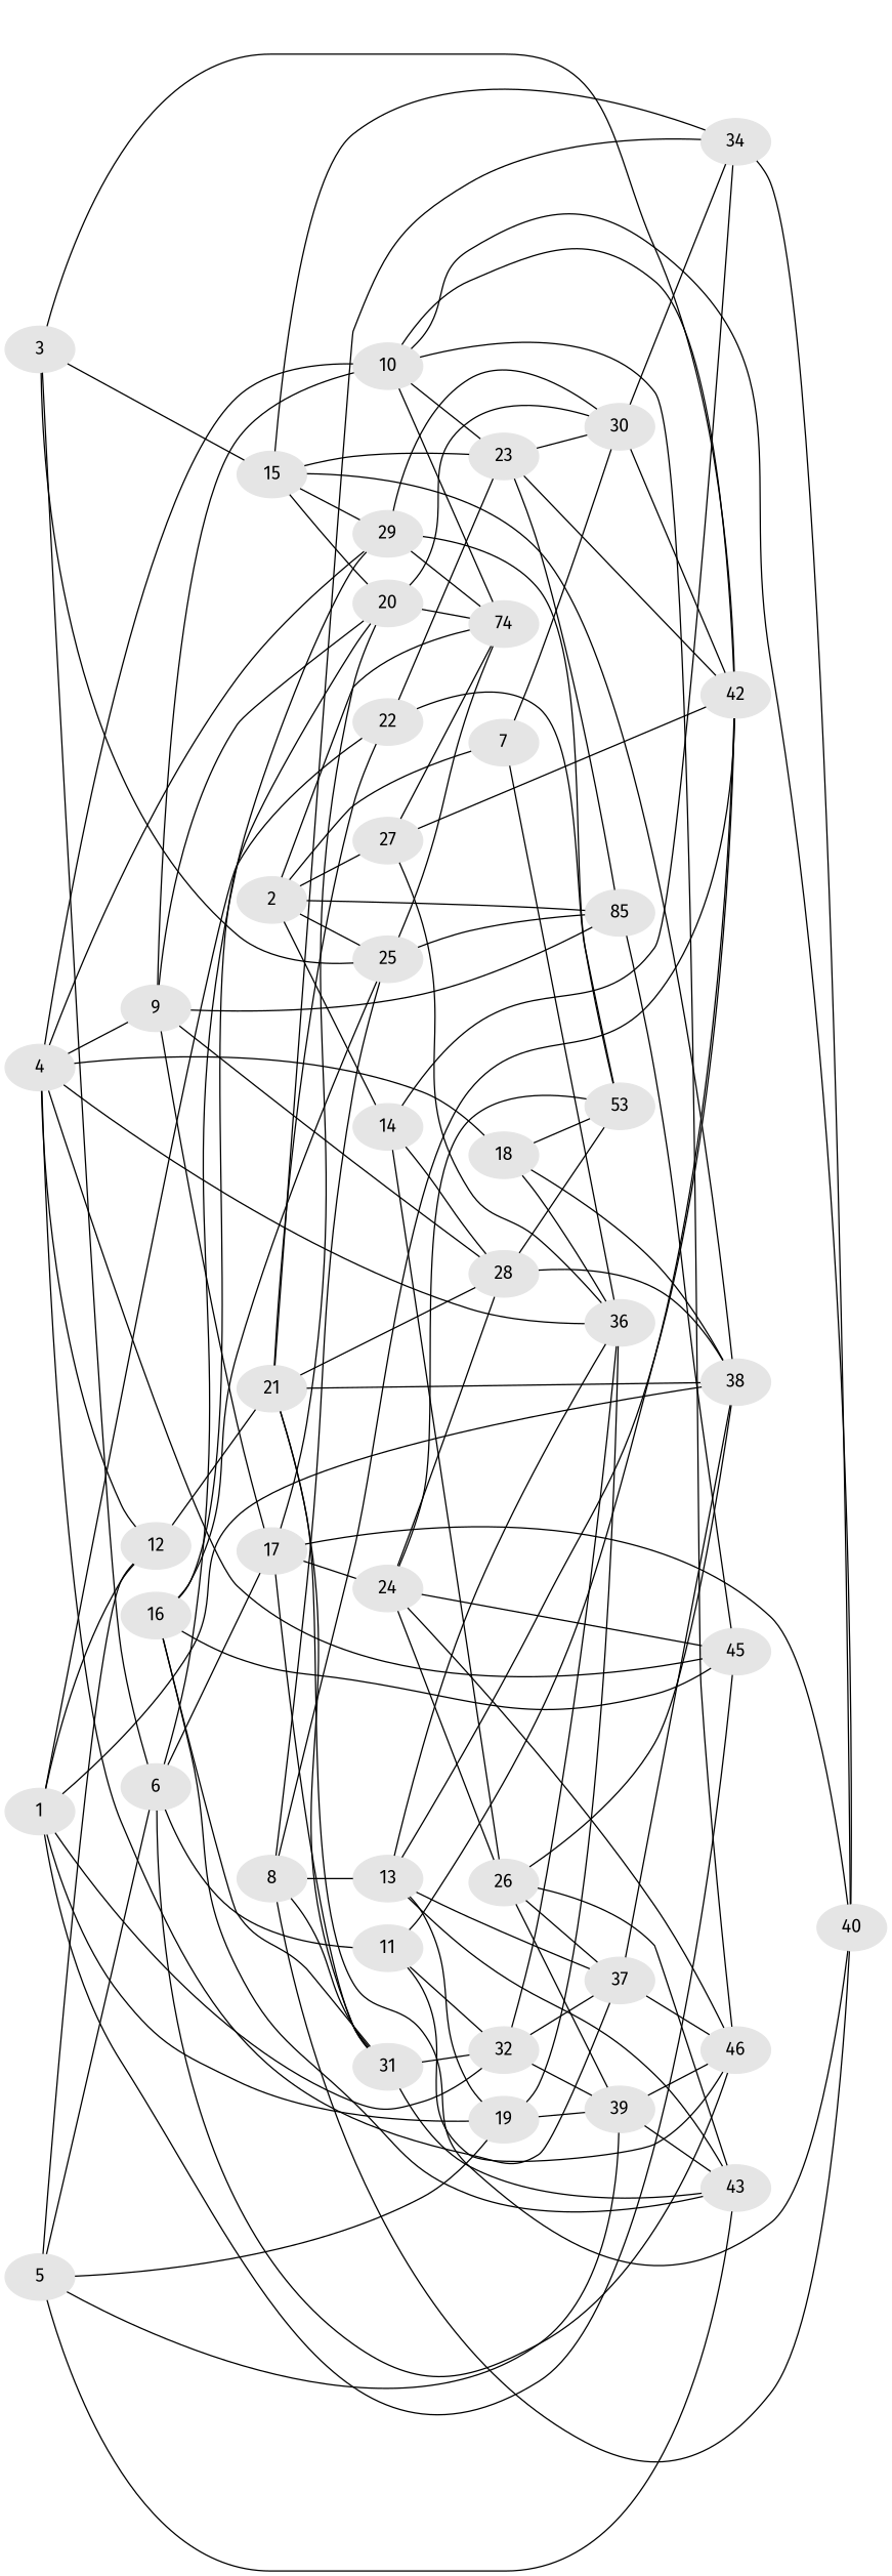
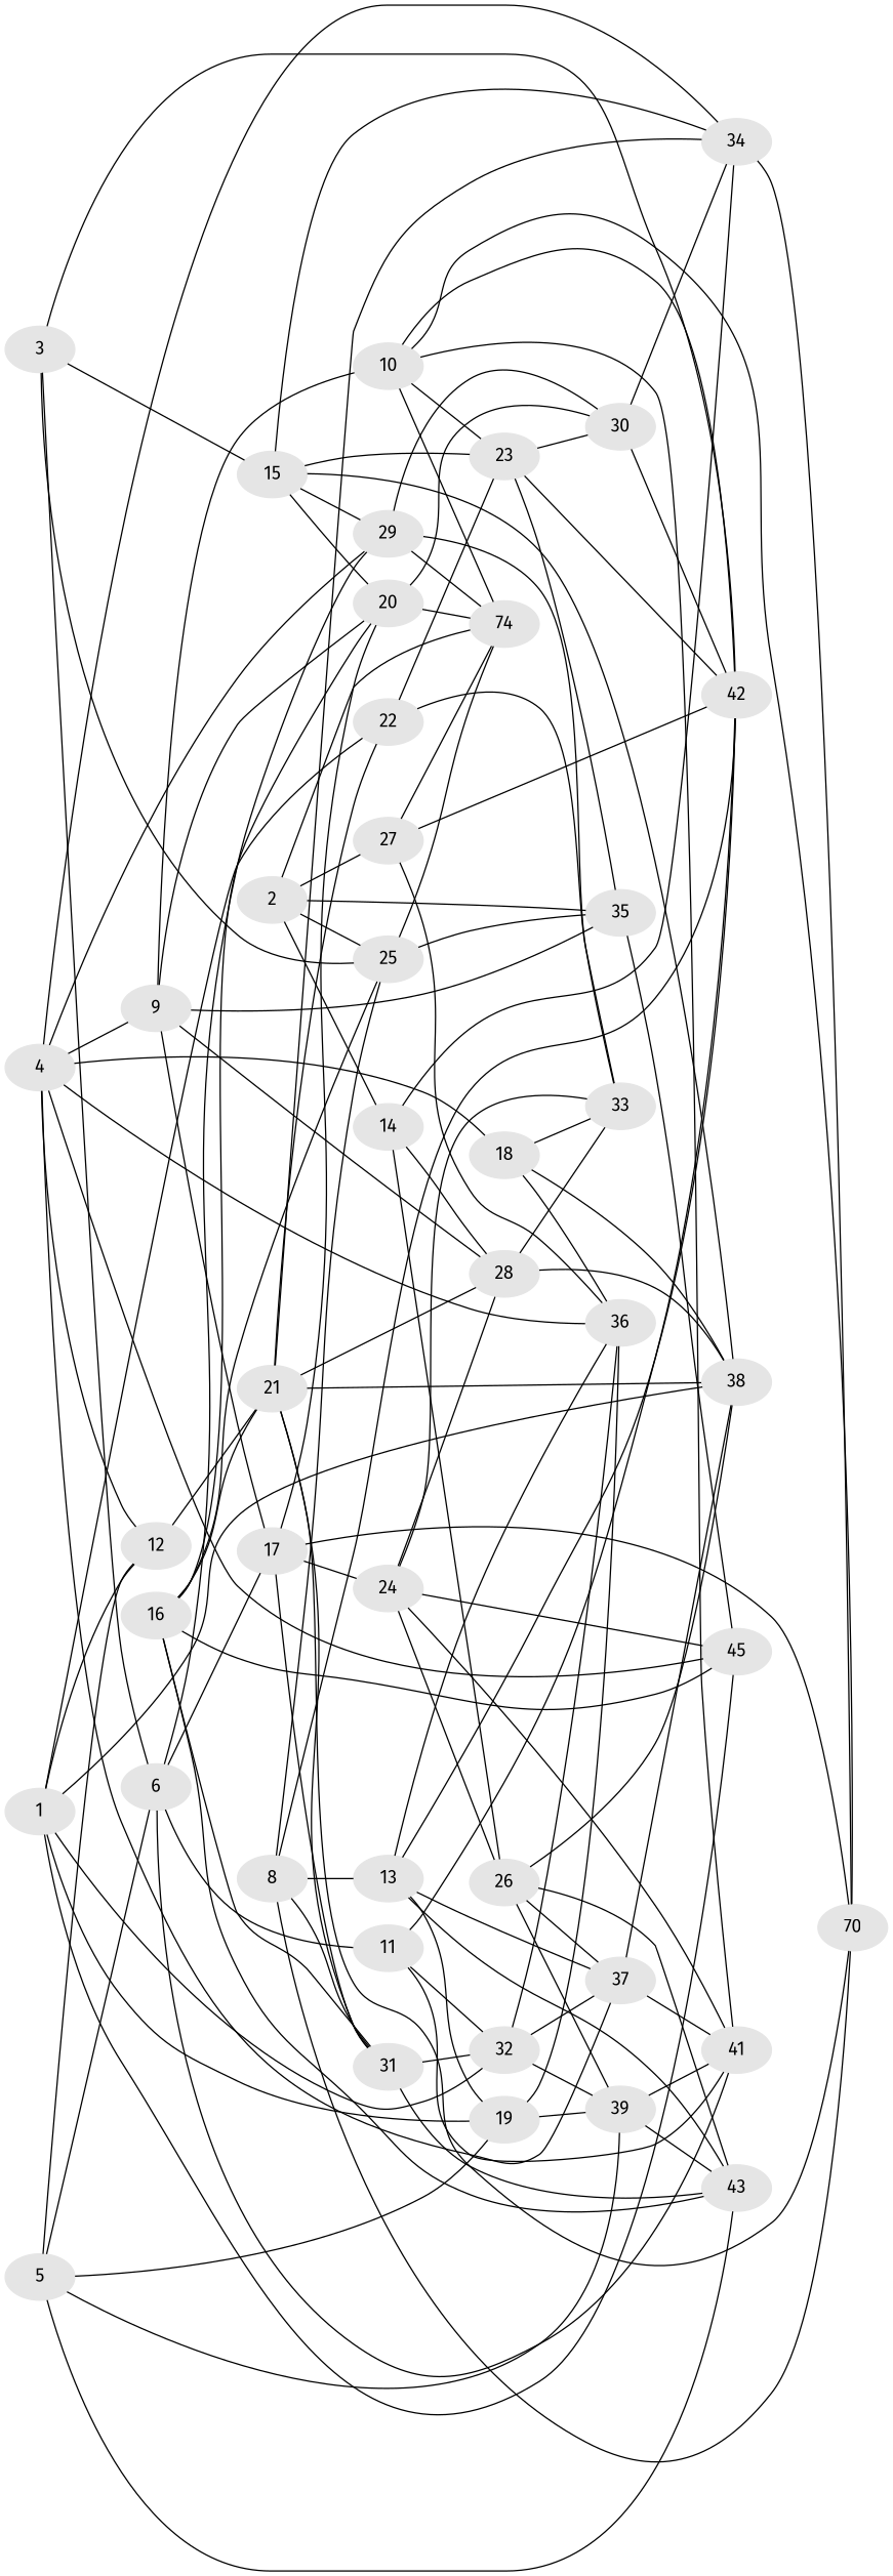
  graph {
    fontname="Fira Sans"
    rankdir=LR
    node [color=gray90 fontname="Fira Sans" style=filled]
    edge [fontname="Fira Sans" weight=1.0]
    1
    12
    19
    22
    32
    38
    45
    21
    36
    39
    23
-   33 [label=53]
+   33
    37
    2
-   7
    14
    25
    27
-   35 [label=85]
+   35
    n20 [label=74]
    30
    34
    28
    26
    42
    3
    6
    15
    29
    11
    17
-   41 [label=46]
+   41
    20
    4
    9
    18
    10
-   40
+   40 [label=70]
    5
    43
    31
    24
    8
    13
    16
    1 -- 12
    1 -- 19
    1 -- 22
    1 -- 32
    1 -- 38
    1 -- 45
    12 -- 21
    19 -- 36
    19 -- 39
    22 -- 23
    22 -- 33
    32 -- 36
    32 -- 39
    32 -- 37
    21 -- 22
    21 -- 38
    21 -- 34
    21 -- 28
    21 -- 40
    21 -- 31
    39 -- 41
    39 -- 43
    23 -- 35
    23 -- 30
    23 -- 42
    37 -- 38
    37 -- 41
-   2 -- 7
    2 -- 14
    2 -- 25
    2 -- 27
    2 -- 35
    2 -- n20
-   7 -- 36 [weight=2.0]
-   7 -- 30
    14 -- 34
    14 -- 28
    14 -- 26
    25 -- 35
    25 -- n20
    27 -- 36
    27 -- n20
    27 -- 42
    35 -- 45 [weight=2.0]
    30 -- 34
    30 -- 42
    34 -- 40
    28 -- 38
    28 -- 33
    26 -- 38
    26 -- 39
    26 -- 37
    26 -- 43
    3 -- 25
    3 -- 42
    3 -- 6
    3 -- 15
    6 -- 29
    6 -- 11
    6 -- 17
    6 -- 41
    15 -- 38
    15 -- 23
    15 -- 34
    15 -- 29
    15 -- 20
    29 -- 33
    29 -- n20
    29 -- 30
    11 -- 32
    11 -- 42
    11 -- 41
    17 -- 20
    17 -- 40
    17 -- 31
    17 -- 24
    20 -- n20
    20 -- 30
    4 -- 12
    4 -- 45
    4 -- 36
    4 -- 37
-   4 -- 10
+   4 -- 34
    4 -- 29
    4 -- 9
    4 -- 18
    9 -- 35
    9 -- 28
    9 -- 17
    9 -- 20
    9 -- 10
    18 -- 38
    18 -- 36
    18 -- 33
    10 -- 23
    10 -- n20
    10 -- 42
    10 -- 41
    10 -- 40
    5 -- 12
    5 -- 19 [weight=2.0]
    5 -- 39
    5 -- 6
    5 -- 43
    31 -- 32
    31 -- 43
    24 -- 45
    24 -- 33
    24 -- 28
    24 -- 26
    24 -- 41
    8 -- 25
    8 -- 42
    8 -- 40 [weight=2.0]
    8 -- 31
    8 -- 13
    13 -- 19
    13 -- 36
    13 -- 37
    13 -- 42
    13 -- 43
    16 -- 45
+   16 -- 21
    16 -- 25
    16 -- 20
    16 -- 43
    16 -- 31
  }
